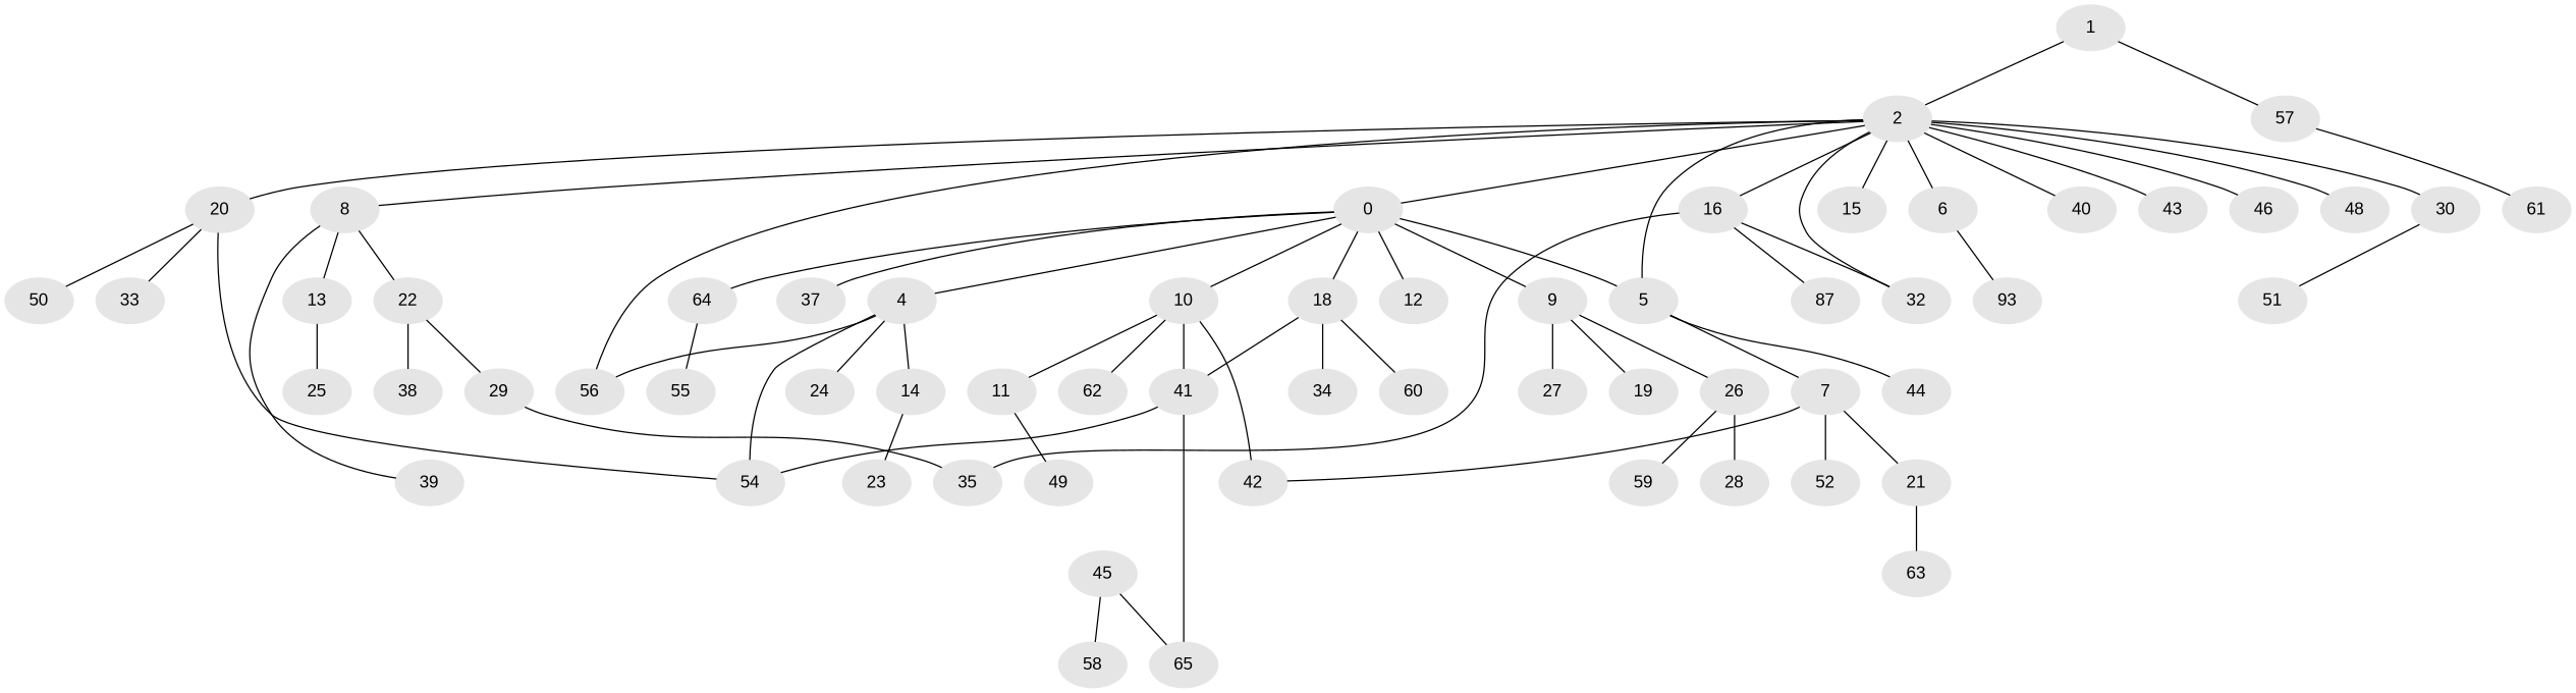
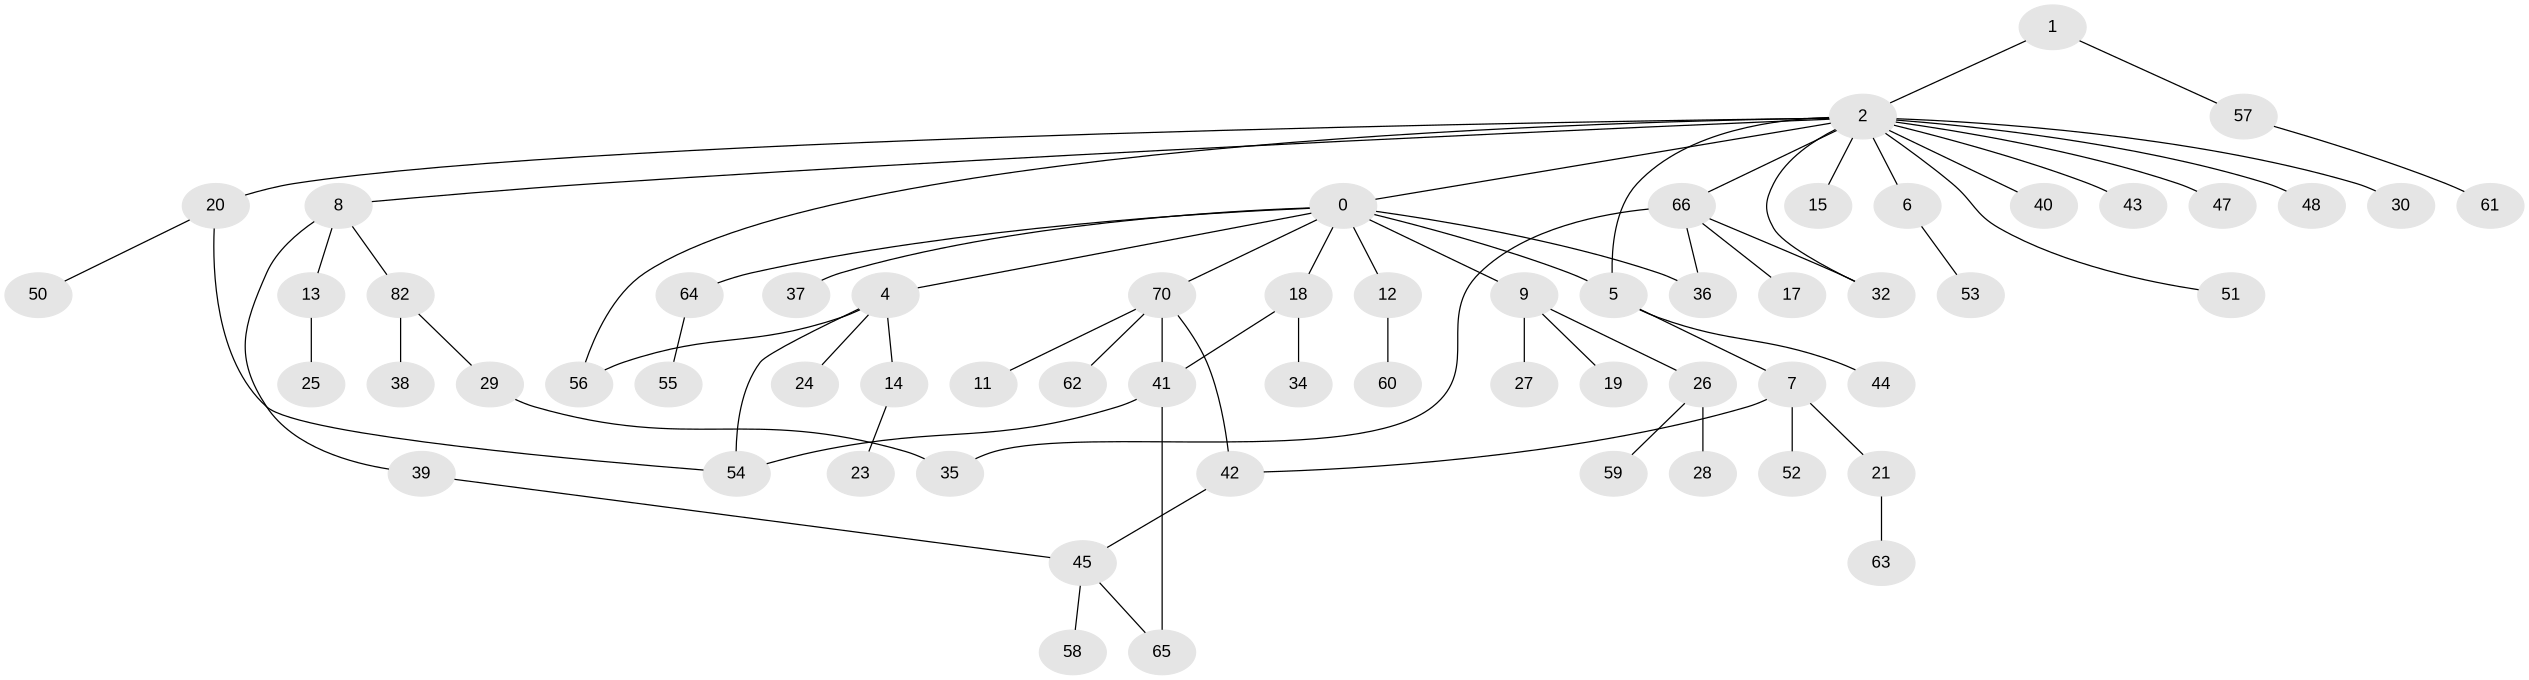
  graph {
    fontname="Liberation Sans"
    node [color=gray90 fontname="Liberation Sans" style=filled]
    edge [fontname="Liberation Sans"]
    1
    2
    57
    n4 [label=0]
    5
    6
    8
    15
-   16
+   16 [label=66]
    20
    30
    32
    40
    43
-   46
+   46 [label=47]
    48
    51
    56
    61
    4
    9
-   10
+   10 [label=70]
    12
    18
+   36
    37
    64
    7
    44
-   53 [label=93]
+   53
    13
-   22
+   22 [label=82]
    39
-   17 [label=87]
+   17
    35
    54
-   33
    50
    14
    24
    19
    26
    27
    42
    11
    41
    62
    34
    60
    55
    23
    21
    52
    63
    45
    25
    29
    38
    28
    59
-   49
    65
    58
    1 -- 2
    1 -- 57
    2 -- n4
    2 -- 5
    2 -- 6
    2 -- 8
    2 -- 15
    2 -- 16
    2 -- 20
    2 -- 30
    2 -- 32
    2 -- 40
    2 -- 43
    2 -- 46
    2 -- 48
-   30 -- 51
+   2 -- 51
    2 -- 56
    57 -- 61
    n4 -- 5
    n4 -- 4
    n4 -- 9
    n4 -- 10
    n4 -- 12
    n4 -- 18
+   n4 -- 36
    n4 -- 37
    n4 -- 64
    5 -- 7
    5 -- 44
    6 -- 53
    8 -- 13
    8 -- 22
    8 -- 39
    16 -- 32
+   16 -- 36
    16 -- 17
    16 -- 35
    20 -- 54
-   20 -- 33
    20 -- 50
    4 -- 56
    4 -- 54
    4 -- 14
    4 -- 24
    9 -- 19
    9 -- 26
    9 -- 27
    10 -- 42
    10 -- 11
    10 -- 41
    10 -- 62
    18 -- 41
    18 -- 34
-   18 -- 60
+   12 -- 60
    64 -- 55
    7 -- 42
    7 -- 21
    7 -- 52
    13 -- 25
    22 -- 29
    22 -- 38
+   39 -- 45
    14 -- 23
    26 -- 28
    26 -- 59
-   11 -- 49
+   42 -- 45
    41 -- 54
    41 -- 65
    21 -- 63
    45 -- 65
    45 -- 58
    29 -- 35
  }
